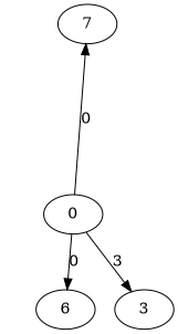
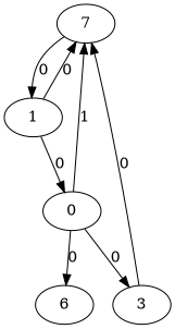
  digraph {
    n1 [label=7]
    0
    3
    n4 [label=6]
-   0 -> n1 [label=0]
-   0 -> 3 [label=3]
+   1
+   n1 -> 1 [label=0]
+   0 -> n1 [label=1]
+   0 -> 3 [label=0]
    0 -> n4 [label=0]
+   3 -> n1 [label=0]
+   1 -> n1 [label=0]
+   1 -> 0 [label=0]
  }
